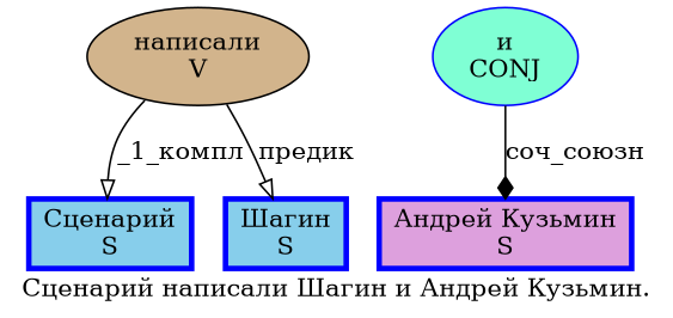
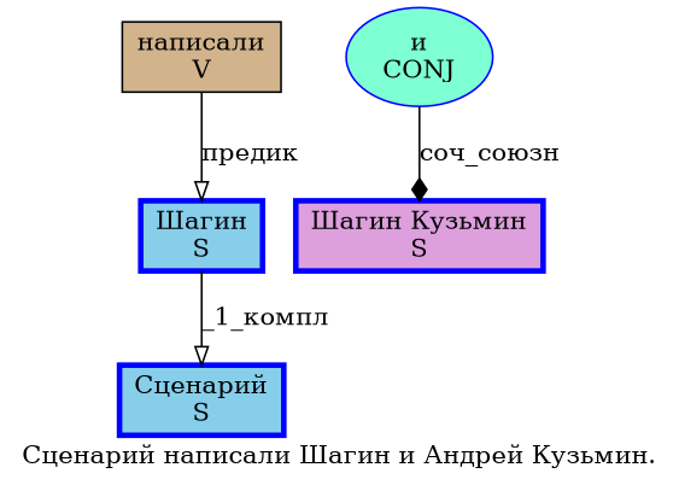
  digraph {
    label="Сценарий написали Шагин и Андрей Кузьмин."
    node [color=blue fillcolor=skyblue penwidth=3 shape=box style=filled]
    edge [arrowhead=onormal color=black]
    n1 [label="Сценарий\nS"]
-   n2 [fillcolor=tan label="написали\nV" penwidth=1 shape=ellipse color=""]
+   n2 [fillcolor=tan label="написали\nV" penwidth=1 color=""]
    n3 [label="Шагин\nS"]
    n4 [fillcolor=aquamarine label="и\nCONJ" penwidth=1 shape=ellipse]
-   n5 [fillcolor=plum label="Андрей Кузьмин\nS"]
-   n2 -> n1 [label="_1_компл"]
+   n5 [fillcolor=plum label="Шагин Кузьмин\nS"]
+   n3 -> n1 [label="_1_компл"]
    n2 -> n3 [label="предик"]
    n4 -> n5 [arrowhead=diamond label="соч_союзн"]
  }
